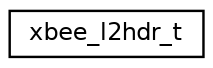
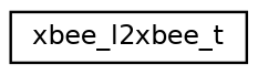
  digraph {
    rankdir=LR
-   n1 [color=black fillcolor=white fontname=Helvetica fontsize=10 height=0.2 label=xbee_l2hdr_t shape=record style=filled width=0.4]
+   n1 [color=black fillcolor=white fontname=Helvetica fontsize=10 height=0.2 label=xbee_l2xbee_t shape=record style=filled width=0.4]
  }
